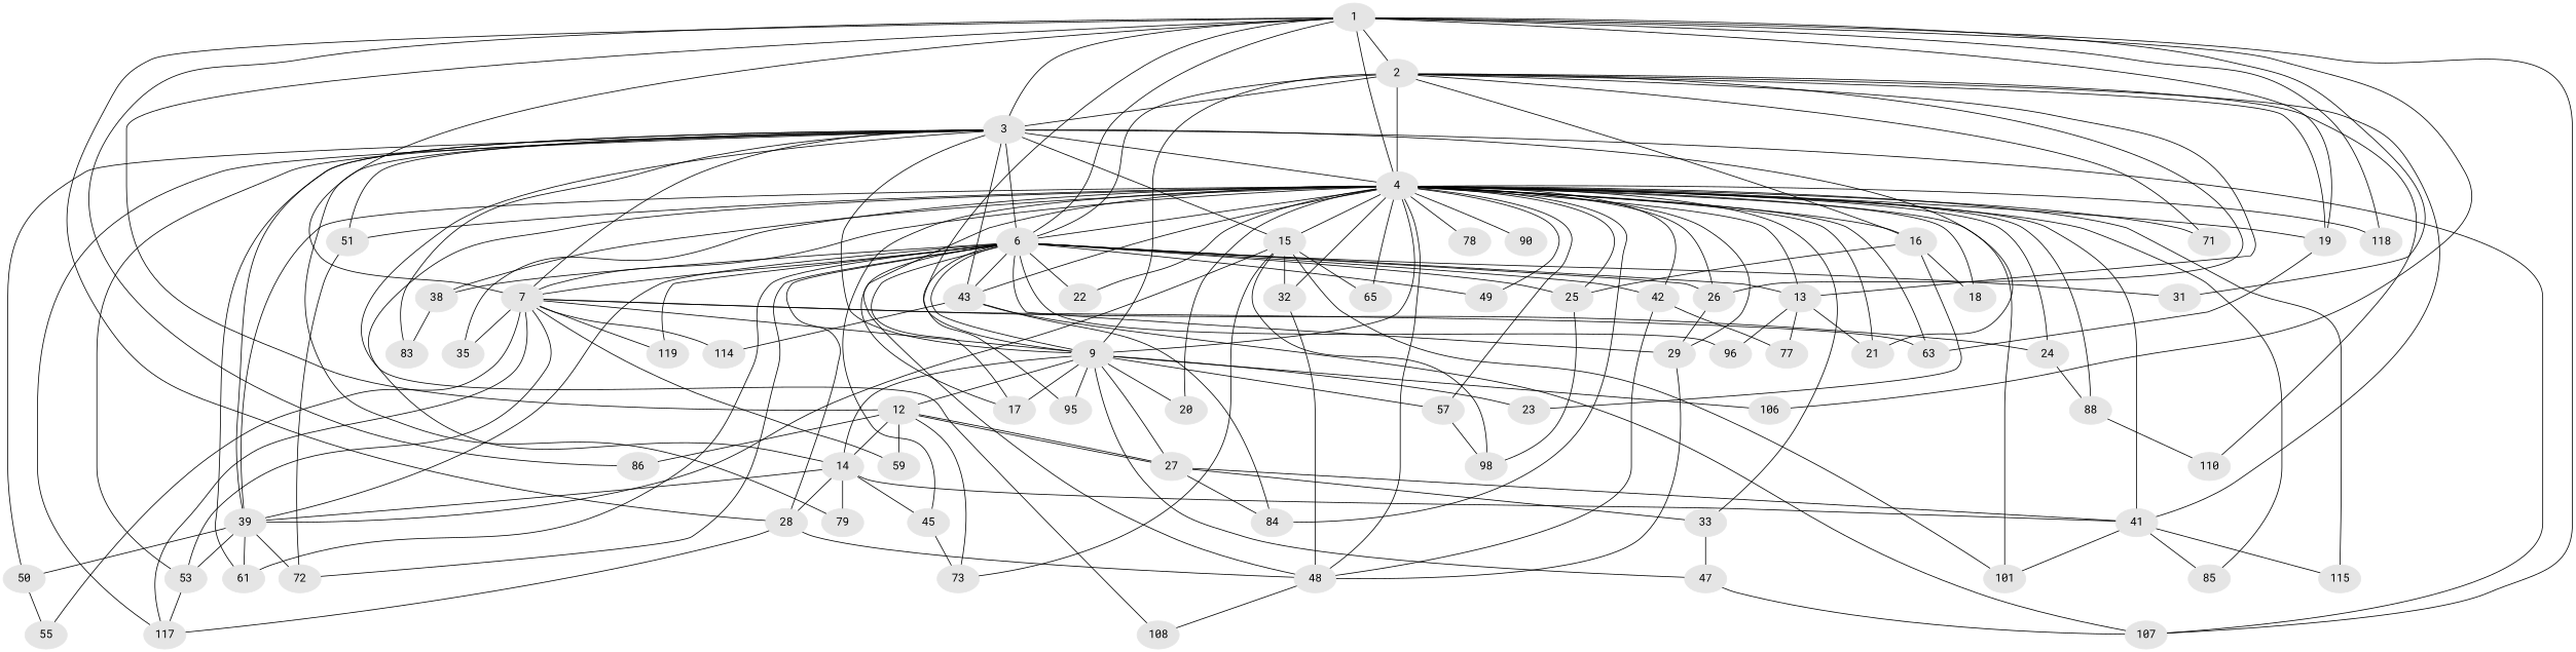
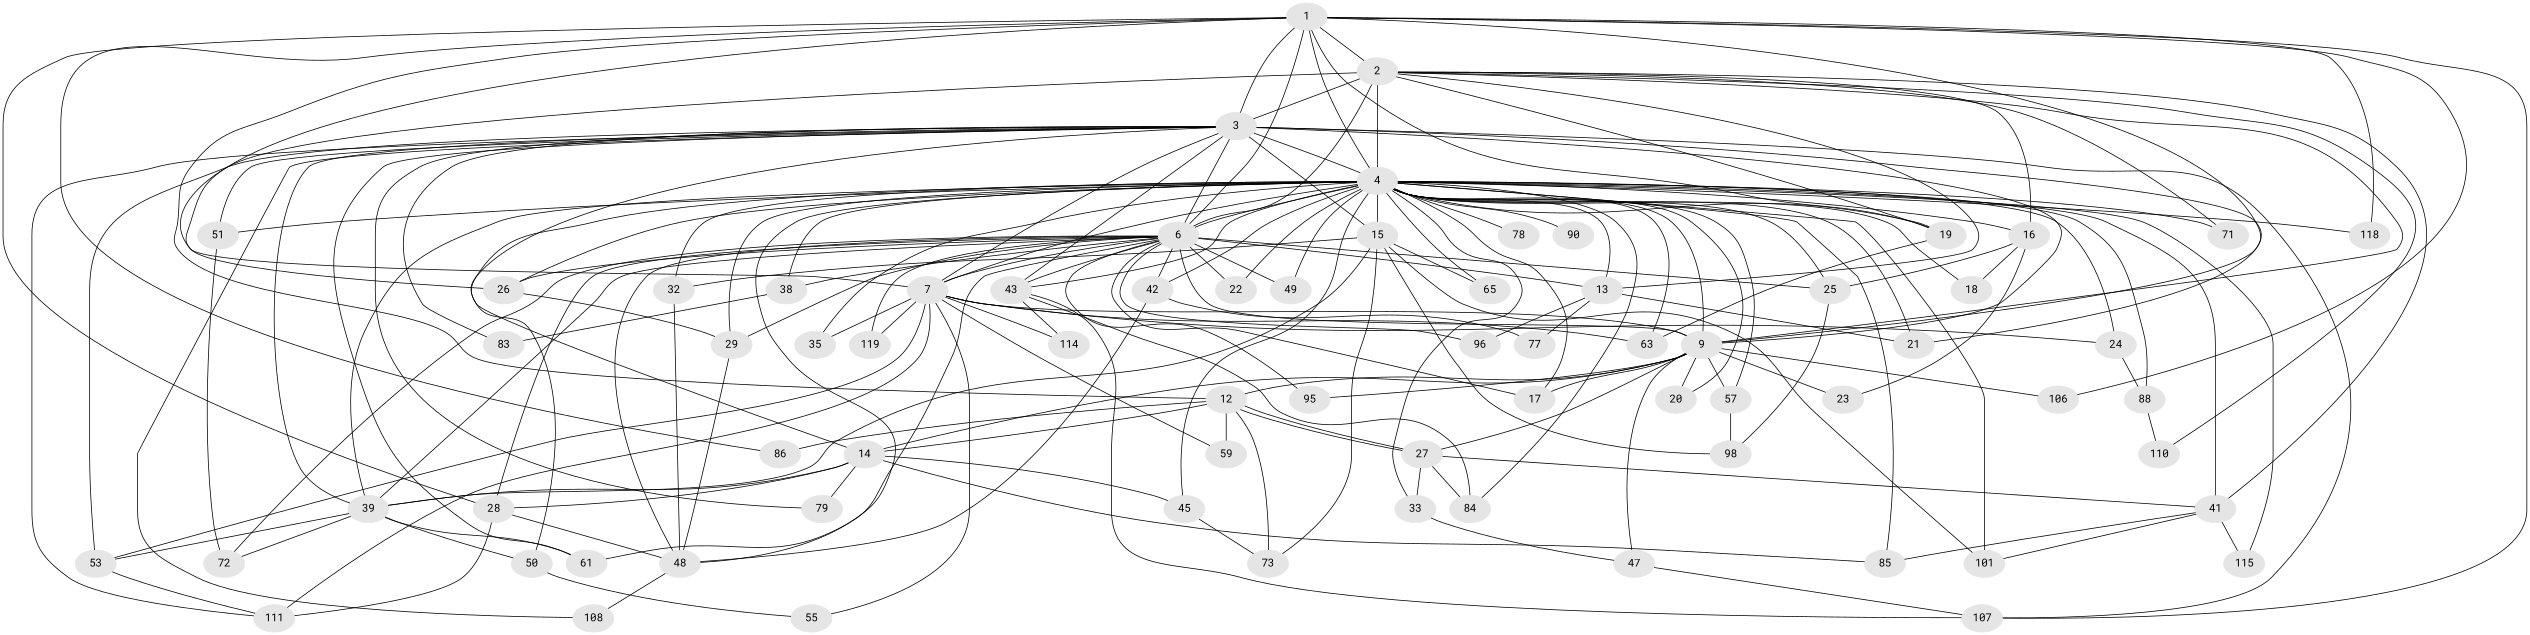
  graph {
    fontname="Roboto Mono"
    node [color=gray90 fontname="Roboto Mono" style=filled]
    edge [fontname="Roboto Mono"]
    2 [super="+56+11"]
    3 [super="+8"]
    4 [super="+5+141+80+46"]
    6 [super="+87"]
    9 [super="+54+105+52+69+92+97+34"]
    19 [super="+81"]
    13
    16
    26 [super="+127+145+94"]
    41 [super="+64"]
    71
    110
    1
    7 [super="+66"]
    12
    28 [super="+37"]
-   31
    86
    106
    107
    118
    15 [super="+30"]
    21 [super="+109"]
    39 [super="+111+58+99"]
    43 [super="+100+74"]
    50
    51
    53 [super="+89"]
    61
    79
    83
    108
-   117 [super="+121"]
+   117 [super="+121" label=111]
    14
    17
    18
    20
    22
    24
    25 [super="+104"]
    29 [super="+67"]
    32
    33
    35
    38 [super="+62"]
    42
    45
    48 [super="+60"]
    49
    57 [super="+122"]
    63
    65
    78
    84 [super="+124"]
    85
    88
    90
    101
    115
    72
    95 [super="+148"]
    96
    119
    55
    59
    114
    23
    27 [super="+91+112"]
    47 [super="+137"]
    73 [super="+125"]
    77
    98
    2 -- 3 [weight=5]
    2 -- 4 [weight=6]
    2 -- 6
    2 -- 9
    2 -- 19
    2 -- 13
    2 -- 16
    2 -- 26 [weight=2]
    2 -- 41
    2 -- 71
    2 -- 110
    3 -- 4 [weight=7]
    3 -- 6 [weight=3]
    3 -- 9 [weight=4]
    3 -- 7 [weight=2]
    3 -- 107
    3 -- 15
    3 -- 21
    3 -- 39
    3 -- 43 [weight=2]
    3 -- 50
    3 -- 51
    3 -- 53
    3 -- 61
    3 -- 79
    3 -- 83
    3 -- 108
    3 -- 117
    4 -- 6 [weight=6]
    4 -- 9 [weight=6]
    4 -- 19 [weight=2]
    4 -- 13 [weight=2]
    4 -- 16
    4 -- 26 [weight=3]
    4 -- 41 [weight=2]
    4 -- 71
    4 -- 7 [weight=3]
    4 -- 118
    4 -- 15 [weight=2]
    4 -- 21
    4 -- 39 [weight=3]
    4 -- 43
    4 -- 51
    4 -- 14 [weight=2]
    4 -- 17
    4 -- 18
    4 -- 20
    4 -- 22
    4 -- 24 [weight=2]
    4 -- 25
    4 -- 29
    4 -- 32 [weight=2]
    4 -- 33
    4 -- 35
    4 -- 38
    4 -- 42
    4 -- 45
    4 -- 48
    4 -- 49
    4 -- 57
    4 -- 63
    4 -- 65
    4 -- 78
    4 -- 84
    4 -- 85
    4 -- 88
    4 -- 90 [weight=2]
    4 -- 101
    4 -- 115
    6 -- 9 [weight=2]
    6 -- 13
    6 -- 26
    6 -- 7
    6 -- 28
-   6 -- 31
    6 -- 39
    6 -- 43
    6 -- 61
    6 -- 17
    6 -- 22
    6 -- 25
    6 -- 29
    6 -- 38
    6 -- 42
    6 -- 48
    6 -- 49
    6 -- 72
    6 -- 95
    6 -- 96
    6 -- 119
    9 -- 12
    9 -- 106
    9 -- 14
    9 -- 17
    9 -- 20
    9 -- 57
    9 -- 95 [weight=2]
    9 -- 23
    9 -- 27
    9 -- 47
    19 -- 63
    13 -- 21
    13 -- 96
    13 -- 77
    16 -- 18
    16 -- 25
    16 -- 23
    26 -- 29
    41 -- 85
    41 -- 101
    41 -- 115
    1 -- 2
    1 -- 3 [weight=2]
    1 -- 4 [weight=4]
    1 -- 6
    1 -- 9
    1 -- 19
    1 -- 7
    1 -- 12
    1 -- 28
-   1 -- 31
    1 -- 86
    1 -- 106
    1 -- 107
    1 -- 118
    7 -- 9
    7 -- 53
    7 -- 117
    7 -- 24
    7 -- 35
    7 -- 63
    7 -- 119
    7 -- 55
    7 -- 59
    7 -- 114
    12 -- 86
    12 -- 14
    12 -- 59
    12 -- 27
    12 -- 27
    12 -- 73
    28 -- 117
    28 -- 48
    15 -- 39
    15 -- 32
    15 -- 65
    15 -- 101
    15 -- 73
    15 -- 98
    39 -- 50
    39 -- 53
    39 -- 61
    39 -- 72
    43 -- 107
    43 -- 84
    43 -- 114
    50 -- 55
    51 -- 72
    53 -- 117
-   14 -- 41
+   14 -- 85
    14 -- 28
    14 -- 39
    14 -- 79
    14 -- 45
    24 -- 88
    25 -- 98
    29 -- 48
    32 -- 48
    33 -- 47
    38 -- 83
    42 -- 48
    42 -- 77
    45 -- 73
    48 -- 108
    57 -- 98
    88 -- 110
    27 -- 41
    27 -- 33
    27 -- 84
    47 -- 107
  }
